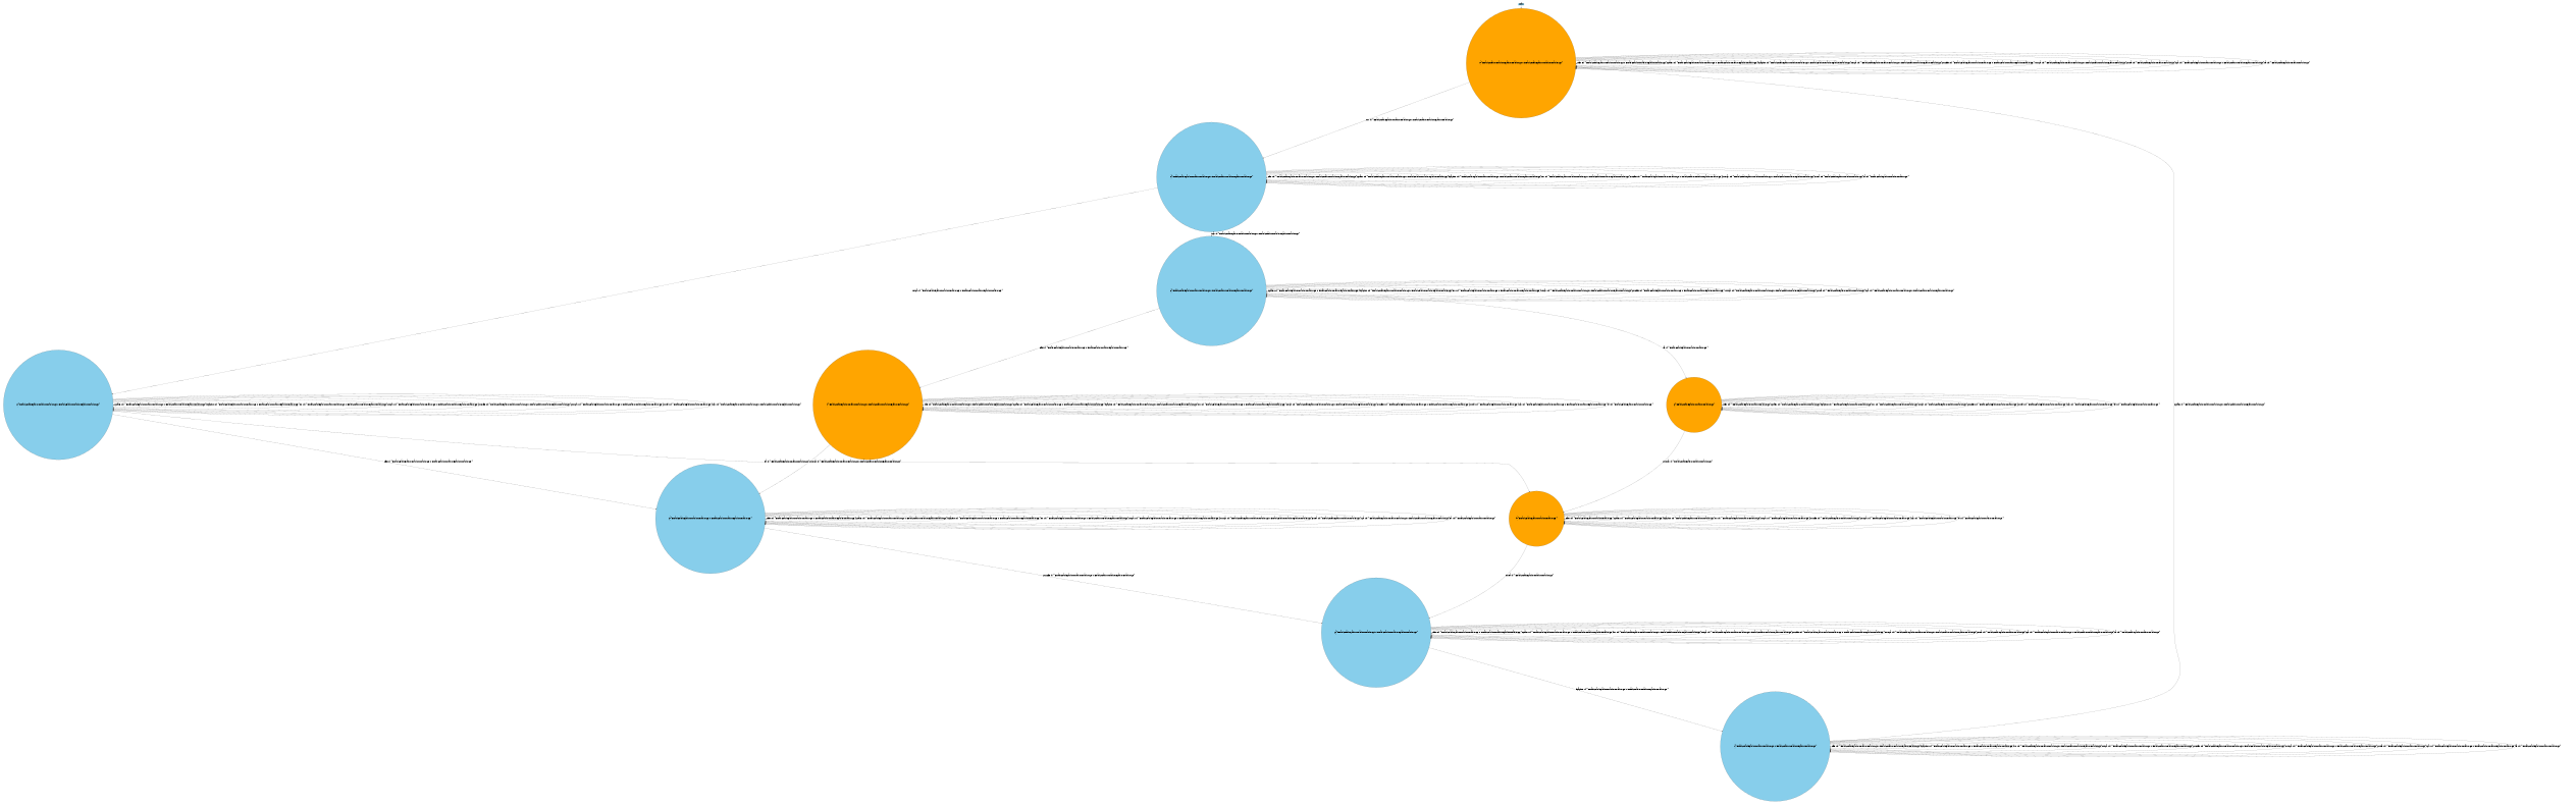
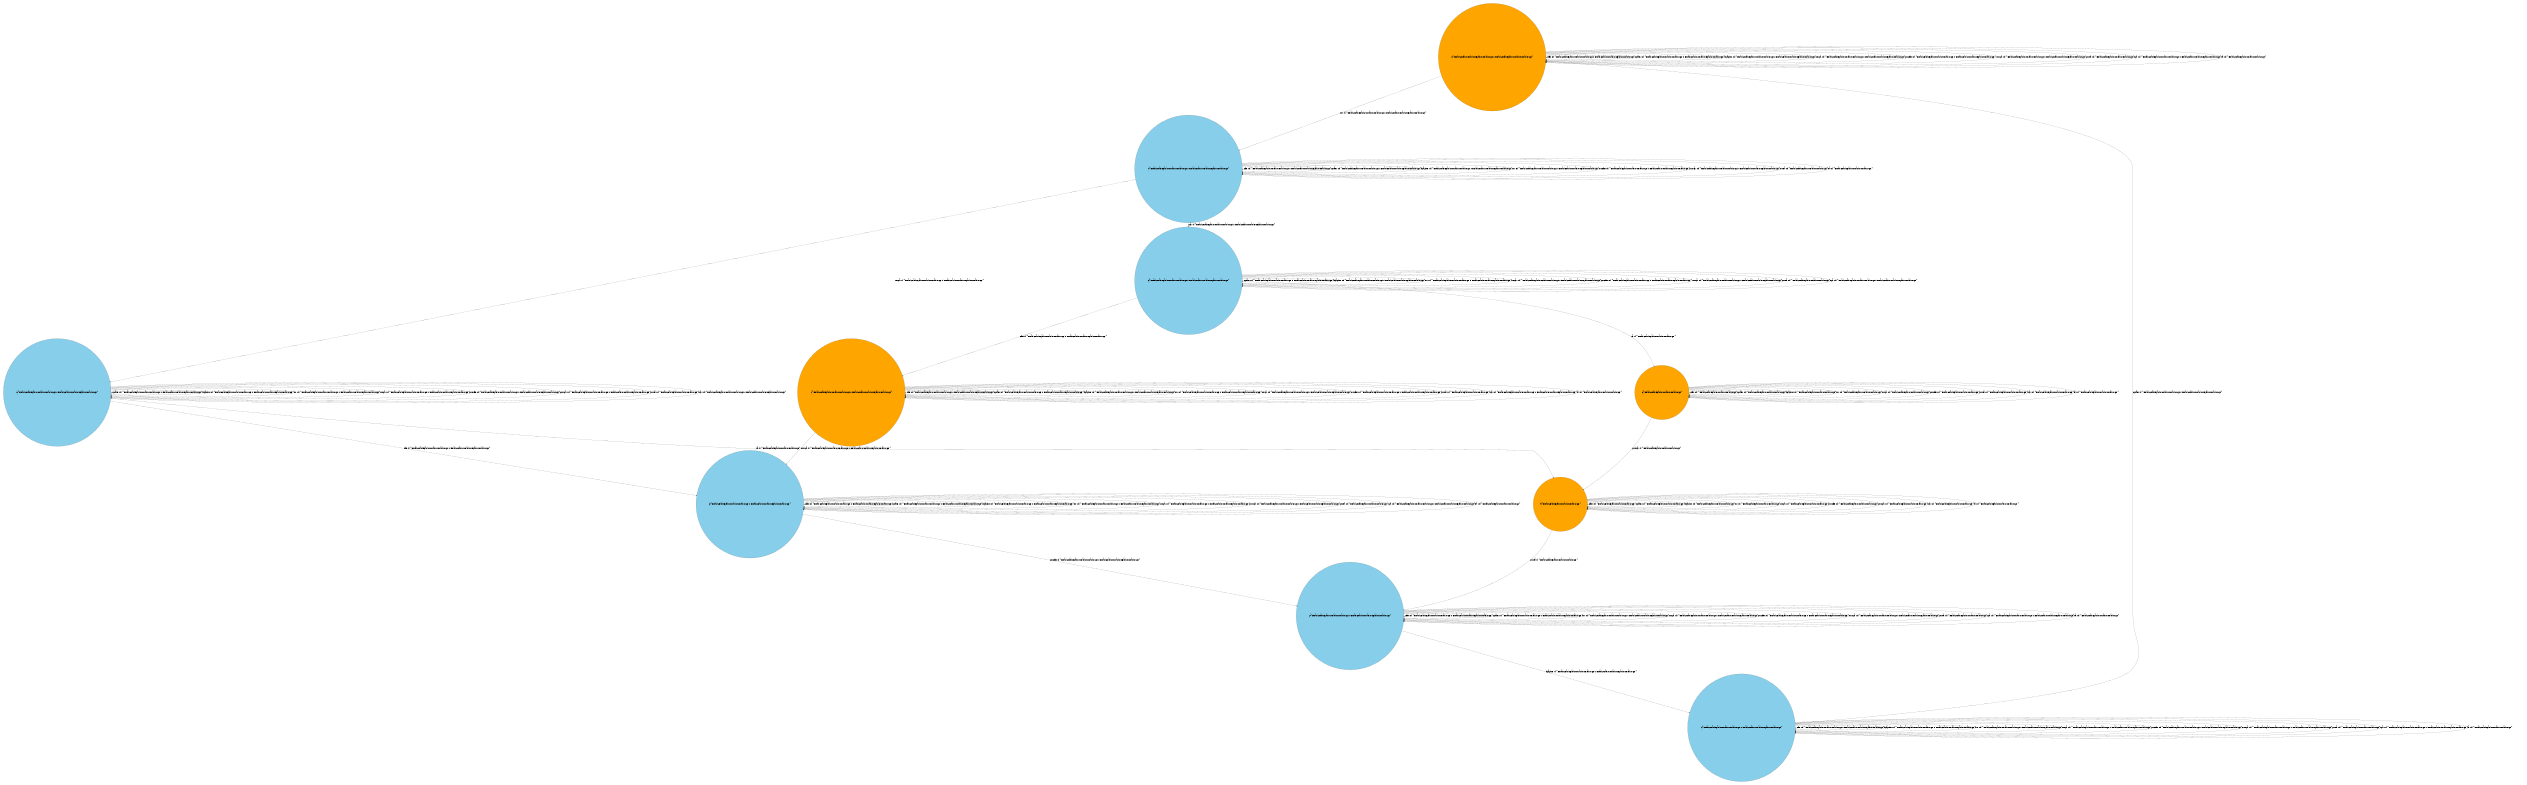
  digraph {
    node [shape=circle style=filled fillcolor=skyblue]
    edge [lblstyle="above, sloped" arrowhead=dot]
    n1 [label="0@[((EUR and COF and not DOL and not TEA and not TON and not CAP) or (EUR and COF and TEA and not DOL and not TON and not CAP))]" fillcolor=orange]
    n2 [label="1@[((EUR and COF and TEA and not DOL and not TON and not CAP) or (EUR and COF and not DOL and not TEA and not TON and not CAP))]"]
    n3 [label="2@[((EUR and COF and TEA and not DOL and not TON and not CAP) or (EUR and COF and not DOL and not TEA and not TON and not CAP))]"]
    n4 [label="3@[((EUR and COF and TEA and not DOL and not TON and not CAP) or (EUR and COF and not DOL and not TEA and not TON and not CAP))]"]
    n5 [label="5@[((EUR and COF and TEA and not DOL and not TON and not CAP) or (EUR and COF and not DOL and not TEA and not TON and not CAP))]"]
    n6 [label="9@[((EUR and COF and TEA and not DOL and not TON and not CAP))]" fillcolor=orange]
    n7 [label="4@[((EUR and COF and TEA and not DOL and not TON and not CAP) or (EUR and COF and not DOL and not TEA and not TON and not CAP))]" fillcolor=orange]
    n8 [label="8@[((EUR and COF and TEA and not DOL and not TON and not CAP))]" fillcolor=orange]
    n9 [label="6@[((EUR and COF and TEA and not DOL and not TON and not CAP) or (EUR and COF and not DOL and not TEA and not TON and not CAP))]"]
    n10 [label="7@[((EUR and COF and TEA and not DOL and not TON and not CAP) or (EUR and COF and not DOL and not TEA and not TON and not CAP))]"]
-   __start0 [height=0 shape=none width=0]
    n1 -> n1 [label="coffee / nok() [((EUR and COF and TEA and not DOL and not TON and not CAP) or (EUR and COF and not DOL and not TEA and not TON and not CAP))]"]
    n1 -> n1 [label="cup_taken / nok() [((EUR and COF and TEA and not DOL and not TON and not CAP) or (EUR and COF and not DOL and not TEA and not TON and not CAP))]"]
    n1 -> n1 [label="display_done / nok() [((EUR and COF and TEA and not DOL and not TON and not CAP) or (EUR and COF and not DOL and not TEA and not TON and not CAP))]" arrowhead=vee]
    n1 -> n1 [label="no_sugar / nok() [((EUR and COF and TEA and not DOL and not TON and not CAP) or (EUR and COF and not DOL and not TEA and not TON and not CAP))]"]
    n1 -> n1 [label="pour_coffee / nok() [((EUR and COF and TEA and not DOL and not TON and not CAP) or (EUR and COF and not DOL and not TEA and not TON and not CAP))]"]
    n1 -> n1 [label="pour_sugar / nok() [((EUR and COF and TEA and not DOL and not TON and not CAP) or (EUR and COF and not DOL and not TEA and not TON and not CAP))]"]
    n1 -> n1 [label="pour_tea / nok() [((EUR and COF and TEA and not DOL and not TON and not CAP))]"]
    n1 -> n1 [label="sugar / nok() [((EUR and COF and TEA and not DOL and not TON and not CAP) or (EUR and COF and not DOL and not TEA and not TON and not CAP))]"]
    n1 -> n1 [label="tea / nok() [((EUR and COF and TEA and not DOL and not TON and not CAP))]"]
    n1 -> n2 [label="euro / ok() [((EUR and COF and TEA and not DOL and not TON and not CAP) or (EUR and COF and not DOL and not TEA and not TON and not CAP))]" arrowhead=vee]
    n2 -> n2 [label="coffee / nok() [((EUR and COF and TEA and not DOL and not TON and not CAP) or (EUR and COF and not DOL and not TEA and not TON and not CAP))]" arrowhead=vee]
    n2 -> n2 [label="cup_taken / nok() [((EUR and COF and TEA and not DOL and not TON and not CAP) or (EUR and COF and not DOL and not TEA and not TON and not CAP))]" arrowhead=vee]
    n2 -> n2 [label="display_done / nok() [((EUR and COF and TEA and not DOL and not TON and not CAP) or (EUR and COF and not DOL and not TEA and not TON and not CAP))]"]
    n2 -> n2 [label="euro / nok() [((EUR and COF and TEA and not DOL and not TON and not CAP) or (EUR and COF and not DOL and not TEA and not TON and not CAP))]"]
    n2 -> n2 [label="pour_coffee / nok() [((EUR and COF and TEA and not DOL and not TON and not CAP) or (EUR and COF and not DOL and not TEA and not TON and not CAP))]"]
    n2 -> n2 [label="pour_sugar / nok() [((EUR and COF and TEA and not DOL and not TON and not CAP) or (EUR and COF and not DOL and not TEA and not TON and not CAP))]"]
    n2 -> n2 [label="pour_tea / nok() [((EUR and COF and TEA and not DOL and not TON and not CAP))]"]
    n2 -> n2 [label="tea / nok() [((EUR and COF and TEA and not DOL and not TON and not CAP))]"]
    n2 -> n3 [label="no_sugar / ok() [((EUR and COF and TEA and not DOL and not TON and not CAP) or (EUR and COF and not DOL and not TEA and not TON and not CAP))]"]
    n2 -> n4 [label="sugar / ok() [((EUR and COF and TEA and not DOL and not TON and not CAP) or (EUR and COF and not DOL and not TEA and not TON and not CAP))]" arrowhead=vee]
    n3 -> n3 [label="cup_taken / nok() [((EUR and COF and TEA and not DOL and not TON and not CAP) or (EUR and COF and not DOL and not TEA and not TON and not CAP))]" arrowhead=vee]
    n3 -> n3 [label="display_done / nok() [((EUR and COF and TEA and not DOL and not TON and not CAP) or (EUR and COF and not DOL and not TEA and not TON and not CAP))]" arrowhead=vee]
    n3 -> n3 [label="euro / nok() [((EUR and COF and TEA and not DOL and not TON and not CAP) or (EUR and COF and not DOL and not TEA and not TON and not CAP))]"]
    n3 -> n3 [label="no_sugar / nok() [((EUR and COF and TEA and not DOL and not TON and not CAP) or (EUR and COF and not DOL and not TEA and not TON and not CAP))]"]
    n3 -> n3 [label="pour_coffee / nok() [((EUR and COF and TEA and not DOL and not TON and not CAP) or (EUR and COF and not DOL and not TEA and not TON and not CAP))]" arrowhead=vee]
    n3 -> n3 [label="pour_sugar / nok() [((EUR and COF and TEA and not DOL and not TON and not CAP) or (EUR and COF and not DOL and not TEA and not TON and not CAP))]"]
    n3 -> n3 [label="pour_tea / nok() [((EUR and COF and TEA and not DOL and not TON and not CAP))]" arrowhead=vee]
    n3 -> n3 [label="sugar / void() [((EUR and COF and TEA and not DOL and not TON and not CAP) or (EUR and COF and not DOL and not TEA and not TON and not CAP))]" arrowhead=vee]
    n3 -> n5 [label="coffee / ok() [((EUR and COF and TEA and not DOL and not TON and not CAP) or (EUR and COF and not DOL and not TEA and not TON and not CAP))]"]
    n3 -> n6 [label="tea / ok() [((EUR and COF and TEA and not DOL and not TON and not CAP))]"]
    n4 -> n4 [label="cup_taken / nok() [((EUR and COF and TEA and not DOL and not TON and not CAP) or (EUR and COF and not DOL and not TEA and not TON and not CAP))]" arrowhead=vee]
    n4 -> n4 [label="display_done / nok() [((EUR and COF and TEA and not DOL and not TON and not CAP) or (EUR and COF and not DOL and not TEA and not TON and not CAP))]" arrowhead=vee]
    n4 -> n4 [label="euro / nok() [((EUR and COF and TEA and not DOL and not TON and not CAP) or (EUR and COF and not DOL and not TEA and not TON and not CAP))]"]
    n4 -> n4 [label="no_sugar / void() [((EUR and COF and TEA and not DOL and not TON and not CAP) or (EUR and COF and not DOL and not TEA and not TON and not CAP))]" arrowhead=vee]
    n4 -> n4 [label="pour_coffee / nok() [((EUR and COF and TEA and not DOL and not TON and not CAP) or (EUR and COF and not DOL and not TEA and not TON and not CAP))]" arrowhead=vee]
    n4 -> n4 [label="pour_sugar / nok() [((EUR and COF and TEA and not DOL and not TON and not CAP) or (EUR and COF and not DOL and not TEA and not TON and not CAP))]" arrowhead=vee]
    n4 -> n4 [label="pour_tea / nok() [((EUR and COF and TEA and not DOL and not TON and not CAP))]" arrowhead=vee]
    n4 -> n4 [label="sugar / nok() [((EUR and COF and TEA and not DOL and not TON and not CAP) or (EUR and COF and not DOL and not TEA and not TON and not CAP))]"]
    n4 -> n7 [label="coffee / ok() [((EUR and COF and TEA and not DOL and not TON and not CAP) or (EUR and COF and not DOL and not TEA and not TON and not CAP))]" arrowhead=vee]
    n4 -> n8 [label="tea / ok() [((EUR and COF and TEA and not DOL and not TON and not CAP))]" arrowhead=vee]
    n5 -> n5 [label="coffee / nok() [((EUR and COF and TEA and not DOL and not TON and not CAP) or (EUR and COF and not DOL and not TEA and not TON and not CAP))]" arrowhead=vee]
    n5 -> n5 [label="cup_taken / nok() [((EUR and COF and TEA and not DOL and not TON and not CAP) or (EUR and COF and not DOL and not TEA and not TON and not CAP))]" arrowhead=vee]
    n5 -> n5 [label="display_done / nok() [((EUR and COF and TEA and not DOL and not TON and not CAP) or (EUR and COF and not DOL and not TEA and not TON and not CAP))]"]
    n5 -> n5 [label="euro / nok() [((EUR and COF and TEA and not DOL and not TON and not CAP) or (EUR and COF and not DOL and not TEA and not TON and not CAP))]" arrowhead=vee]
    n5 -> n5 [label="no_sugar / nok() [((EUR and COF and TEA and not DOL and not TON and not CAP) or (EUR and COF and not DOL and not TEA and not TON and not CAP))]"]
    n5 -> n5 [label="pour_sugar / nok() [((EUR and COF and TEA and not DOL and not TON and not CAP) or (EUR and COF and not DOL and not TEA and not TON and not CAP))]" arrowhead=vee]
    n5 -> n5 [label="pour_tea / nok() [((EUR and COF and TEA and not DOL and not TON and not CAP))]"]
    n5 -> n5 [label="sugar / nok() [((EUR and COF and TEA and not DOL and not TON and not CAP) or (EUR and COF and not DOL and not TEA and not TON and not CAP))]"]
    n5 -> n5 [label="tea / void() [((EUR and COF and TEA and not DOL and not TON and not CAP))]"]
    n5 -> n9 [label="pour_coffee / ok() [((EUR and COF and TEA and not DOL and not TON and not CAP) or (EUR and COF and not DOL and not TEA and not TON and not CAP))]" arrowhead=vee]
    n6 -> n6 [label="coffee / void() [((EUR and COF and TEA and not DOL and not TON and not CAP))]" arrowhead=vee]
    n6 -> n6 [label="cup_taken / nok() [((EUR and COF and TEA and not DOL and not TON and not CAP))]" arrowhead=vee]
    n6 -> n6 [label="display_done / nok() [((EUR and COF and TEA and not DOL and not TON and not CAP))]" arrowhead=vee]
    n6 -> n6 [label="euro / nok() [((EUR and COF and TEA and not DOL and not TON and not CAP))]"]
    n6 -> n6 [label="no_sugar / nok() [((EUR and COF and TEA and not DOL and not TON and not CAP))]"]
    n6 -> n6 [label="pour_coffee / nok() [((EUR and COF and TEA and not DOL and not TON and not CAP))]"]
    n6 -> n6 [label="pour_sugar / nok() [((EUR and COF and TEA and not DOL and not TON and not CAP))]" arrowhead=vee]
    n6 -> n6 [label="sugar / nok() [((EUR and COF and TEA and not DOL and not TON and not CAP))]" arrowhead=vee]
    n6 -> n6 [label="tea / nok() [((EUR and COF and TEA and not DOL and not TON and not CAP))]" arrowhead=vee]
    n6 -> n9 [label="pour_tea / ok() [((EUR and COF and TEA and not DOL and not TON and not CAP))]" arrowhead=vee]
    n7 -> n5 [label="pour_sugar / ok() [((EUR and COF and TEA and not DOL and not TON and not CAP) or (EUR and COF and not DOL and not TEA and not TON and not CAP))]" arrowhead=vee]
    n7 -> n7 [label="coffee / nok() [((EUR and COF and TEA and not DOL and not TON and not CAP) or (EUR and COF and not DOL and not TEA and not TON and not CAP))]"]
    n7 -> n7 [label="cup_taken / nok() [((EUR and COF and TEA and not DOL and not TON and not CAP) or (EUR and COF and not DOL and not TEA and not TON and not CAP))]"]
    n7 -> n7 [label="display_done / nok() [((EUR and COF and TEA and not DOL and not TON and not CAP) or (EUR and COF and not DOL and not TEA and not TON and not CAP))]" arrowhead=vee]
    n7 -> n7 [label="euro / nok() [((EUR and COF and TEA and not DOL and not TON and not CAP) or (EUR and COF and not DOL and not TEA and not TON and not CAP))]"]
    n7 -> n7 [label="no_sugar / nok() [((EUR and COF and TEA and not DOL and not TON and not CAP) or (EUR and COF and not DOL and not TEA and not TON and not CAP))]" arrowhead=vee]
    n7 -> n7 [label="pour_coffee / nok() [((EUR and COF and TEA and not DOL and not TON and not CAP) or (EUR and COF and not DOL and not TEA and not TON and not CAP))]"]
    n7 -> n7 [label="pour_tea / nok() [((EUR and COF and TEA and not DOL and not TON and not CAP))]"]
    n7 -> n7 [label="sugar / nok() [((EUR and COF and TEA and not DOL and not TON and not CAP) or (EUR and COF and not DOL and not TEA and not TON and not CAP))]" arrowhead=vee]
    n7 -> n7 [label="tea / void() [((EUR and COF and TEA and not DOL and not TON and not CAP))]"]
    n8 -> n6 [label="pour_sugar / ok() [((EUR and COF and TEA and not DOL and not TON and not CAP))]"]
    n8 -> n8 [label="coffee / void() [((EUR and COF and TEA and not DOL and not TON and not CAP))]" arrowhead=vee]
    n8 -> n8 [label="cup_taken / nok() [((EUR and COF and TEA and not DOL and not TON and not CAP))]" arrowhead=vee]
    n8 -> n8 [label="display_done / nok() [((EUR and COF and TEA and not DOL and not TON and not CAP))]" arrowhead=vee]
    n8 -> n8 [label="euro / nok() [((EUR and COF and TEA and not DOL and not TON and not CAP))]"]
    n8 -> n8 [label="no_sugar / nok() [((EUR and COF and TEA and not DOL and not TON and not CAP))]" arrowhead=vee]
    n8 -> n8 [label="pour_coffee / nok() [((EUR and COF and TEA and not DOL and not TON and not CAP))]" arrowhead=vee]
    n8 -> n8 [label="pour_tea / nok() [((EUR and COF and TEA and not DOL and not TON and not CAP))]"]
    n8 -> n8 [label="sugar / nok() [((EUR and COF and TEA and not DOL and not TON and not CAP))]" arrowhead=vee]
    n8 -> n8 [label="tea / nok() [((EUR and COF and TEA and not DOL and not TON and not CAP))]" arrowhead=vee]
    n9 -> n9 [label="coffee / nok() [((EUR and COF and TEA and not DOL and not TON and not CAP) or (EUR and COF and not DOL and not TEA and not TON and not CAP))]"]
    n9 -> n9 [label="cup_taken / nok() [((EUR and COF and TEA and not DOL and not TON and not CAP) or (EUR and COF and not DOL and not TEA and not TON and not CAP))]"]
    n9 -> n9 [label="euro / nok() [((EUR and COF and TEA and not DOL and not TON and not CAP) or (EUR and COF and not DOL and not TEA and not TON and not CAP))]"]
    n9 -> n9 [label="no_sugar / nok() [((EUR and COF and TEA and not DOL and not TON and not CAP) or (EUR and COF and not DOL and not TEA and not TON and not CAP))]"]
    n9 -> n9 [label="pour_coffee / nok() [((EUR and COF and TEA and not DOL and not TON and not CAP) or (EUR and COF and not DOL and not TEA and not TON and not CAP))]"]
    n9 -> n9 [label="pour_sugar / nok() [((EUR and COF and TEA and not DOL and not TON and not CAP) or (EUR and COF and not DOL and not TEA and not TON and not CAP))]"]
    n9 -> n9 [label="pour_tea / nok() [((EUR and COF and TEA and not DOL and not TON and not CAP))]"]
    n9 -> n9 [label="sugar / nok() [((EUR and COF and TEA and not DOL and not TON and not CAP) or (EUR and COF and not DOL and not TEA and not TON and not CAP))]"]
    n9 -> n9 [label="tea / nok() [((EUR and COF and TEA and not DOL and not TON and not CAP))]"]
    n9 -> n10 [label="display_done / ok() [((EUR and COF and TEA and not DOL and not TON and not CAP) or (EUR and COF and not DOL and not TEA and not TON and not CAP))]" arrowhead=vee]
    n10 -> n1 [label="cup_taken / ok() [((EUR and COF and TEA and not DOL and not TON and not CAP) or (EUR and COF and not DOL and not TEA and not TON and not CAP))]"]
    n10 -> n10 [label="coffee / nok() [((EUR and COF and TEA and not DOL and not TON and not CAP) or (EUR and COF and not DOL and not TEA and not TON and not CAP))]" arrowhead=vee]
    n10 -> n10 [label="display_done / nok() [((EUR and COF and TEA and not DOL and not TON and not CAP) or (EUR and COF and not DOL and not TEA and not TON and not CAP))]" arrowhead=vee]
    n10 -> n10 [label="euro / nok() [((EUR and COF and TEA and not DOL and not TON and not CAP) or (EUR and COF and not DOL and not TEA and not TON and not CAP))]" arrowhead=vee]
    n10 -> n10 [label="no_sugar / nok() [((EUR and COF and TEA and not DOL and not TON and not CAP) or (EUR and COF and not DOL and not TEA and not TON and not CAP))]"]
    n10 -> n10 [label="pour_coffee / nok() [((EUR and COF and TEA and not DOL and not TON and not CAP) or (EUR and COF and not DOL and not TEA and not TON and not CAP))]"]
    n10 -> n10 [label="pour_sugar / nok() [((EUR and COF and TEA and not DOL and not TON and not CAP) or (EUR and COF and not DOL and not TEA and not TON and not CAP))]"]
    n10 -> n10 [label="pour_tea / nok() [((EUR and COF and TEA and not DOL and not TON and not CAP))]" arrowhead=vee]
    n10 -> n10 [label="sugar / nok() [((EUR and COF and TEA and not DOL and not TON and not CAP) or (EUR and COF and not DOL and not TEA and not TON and not CAP))]"]
    n10 -> n10 [label="tea / nok() [((EUR and COF and TEA and not DOL and not TON and not CAP))]" arrowhead=vee]
-   __start0 -> n1 [arrowhead=vee]
  }
